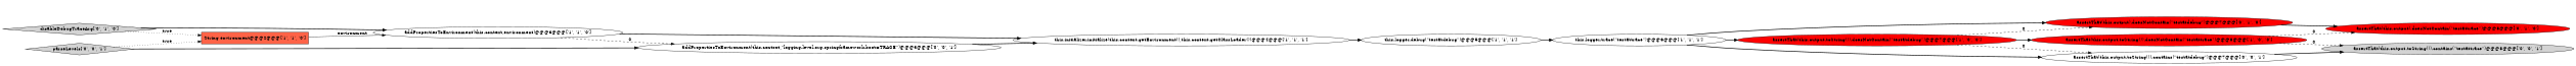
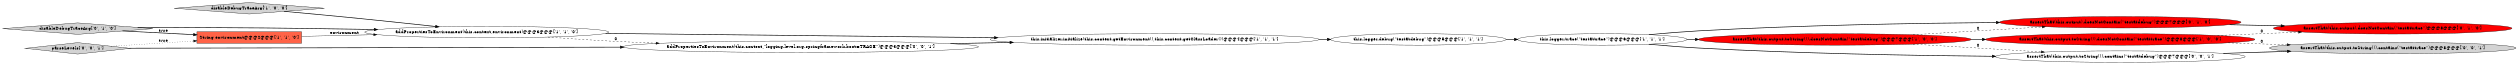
  digraph {
    rankdir=LR
    node [fillcolor=white shape=ellipse style=filled]
    edge [style=bold]
    n1 [fillcolor=red label="assertThat(this.output).doesNotContain(\"testattrace\")@@@8@@@['0', '1', '0']"]
    n2 [fillcolor=lightgray label="disableDebugTraceArg['0', '1', '0']" shape=diamond]
    n3 [fillcolor=tomato label="String environment@@@2@@@['1', '1', '0']" shape=box]
    n4 [label="addPropertiesToEnvironment(this.context,environment)@@@3@@@['1', '1', '0']"]
    n5 [label="this.initializer.initialize(this.context.getEnvironment(),this.context.getClassLoader())@@@4@@@['1', '1', '1']"]
    n6 [label="addPropertiesToEnvironment(this.context,\"logging.level.org.springframework.boot=TRACE\")@@@3@@@['0', '0', '1']"]
    n7 [fillcolor=red label="assertThat(this.output.toString()).doesNotContain(\"testatdebug\")@@@7@@@['1', '0', '0']"]
    n8 [fillcolor=red label="assertThat(this.output).doesNotContain(\"testatdebug\")@@@7@@@['0', '1', '0']"]
    n9 [label="assertThat(this.output.toString()).contains(\"testatdebug\")@@@7@@@['0', '0', '1']"]
    n10 [fillcolor=red label="assertThat(this.output.toString()).doesNotContain(\"testattrace\")@@@8@@@['1', '0', '0']"]
    n11 [fillcolor=lightgray label="assertThat(this.output.toString()).contains(\"testattrace\")@@@8@@@['0', '0', '1']"]
    n12 [label="this.logger.debug(\"testatdebug\")@@@5@@@['1', '1', '1']"]
    n13 [label="this.logger.trace(\"testattrace\")@@@6@@@['1', '1', '1']"]
    n14 [fillcolor=lightgray label="parseLevels['0', '0', '1']" shape=diamond]
-   n2 -> n3 [label=true style=dotted]
+   n15 [fillcolor=lightgray label="disableDebugTraceArg['1', '0', '0']" shape=diamond]
+   n2 -> n3 [label=true]
    n2 -> n4
    n3 -> n4 [label=environment style=solid]
    n4 -> n5
    n4 -> n6 [label=0 style=dashed]
    n5 -> n12
    n6 -> n5
    n7 -> n8 [label=0 style=dashed]
    n7 -> n9 [label=0 style=dashed]
    n7 -> n10
    n8 -> n1
    n9 -> n11
    n10 -> n1 [label=0 style=dashed]
    n10 -> n11 [label=0 style=dashed]
    n12 -> n13
    n13 -> n7
    n13 -> n8
    n13 -> n9
    n14 -> n3 [label=true style=dotted]
    n14 -> n6
+   n15 -> n4
  }
